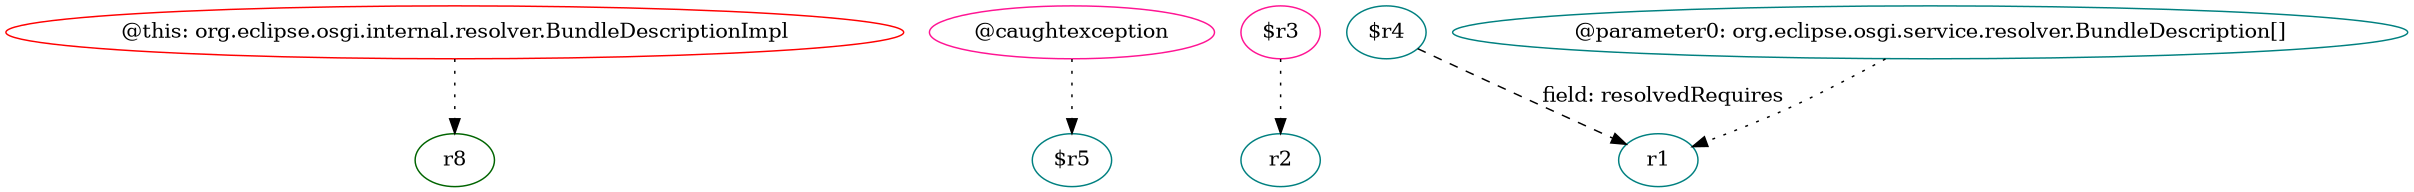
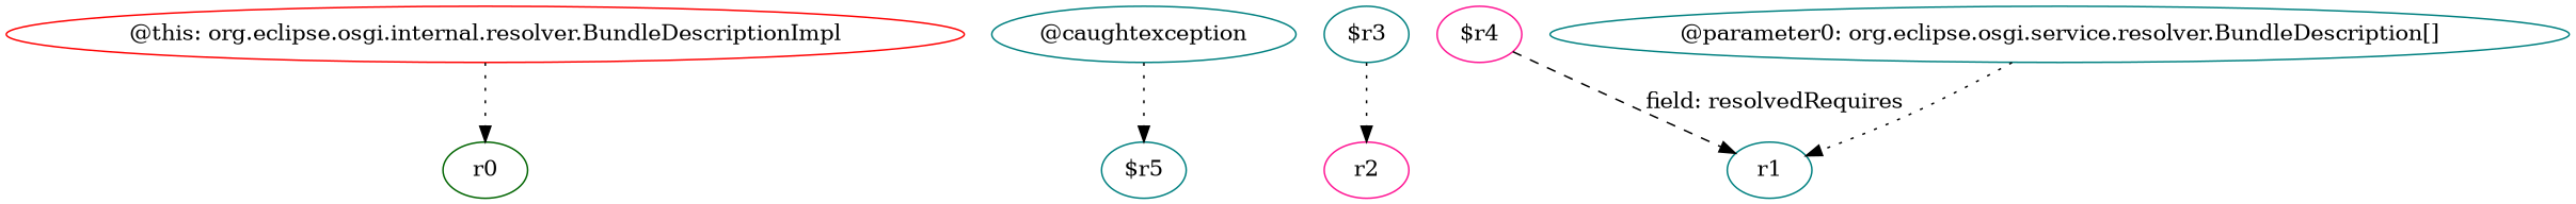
  digraph {
    node [color=teal]
    edge [style=dotted]
    n1 [color=red label="@this: org.eclipse.osgi.internal.resolver.BundleDescriptionImpl"]
-   n2 [color=darkgreen label=r8]
-   n3 [color=deeppink label="@caughtexception"]
+   n2 [color=darkgreen label=r0]
+   n3 [label="@caughtexception"]
    n4 [label="$r5"]
-   n5 [color=deeppink label="$r3"]
-   n6 [label=r2]
-   n7 [label="$r4"]
+   n5 [label="$r3"]
+   n6 [color=deeppink label=r2]
+   n7 [color=deeppink label="$r4"]
    n8 [label=r1]
    n9 [label="@parameter0: org.eclipse.osgi.service.resolver.BundleDescription[]"]
    n1 -> n2
    n3 -> n4
    n5 -> n6
    n7 -> n8 [label="field: resolvedRequires" style=dashed]
    n9 -> n8
  }
